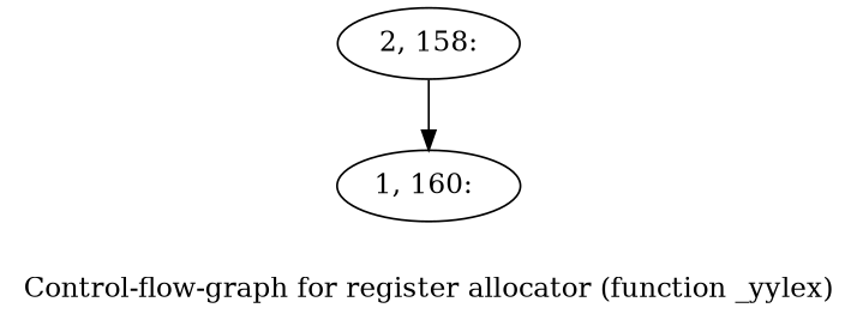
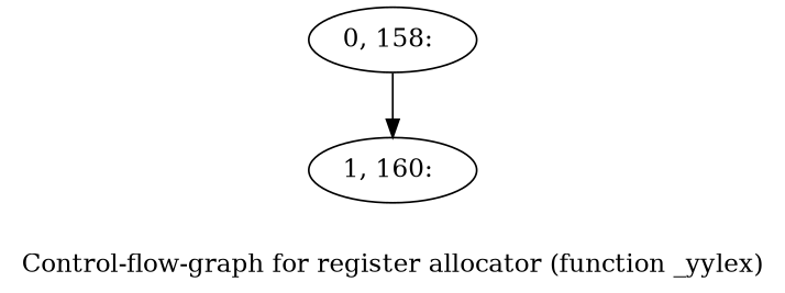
  digraph {
    label="Control-flow-graph for register allocator (function _yylex)"
-   n1 [label="2, 158:"]
+   n1 [label="0, 158: "]
    n2 [label="1, 160: "]
    n1 -> n2
  }
